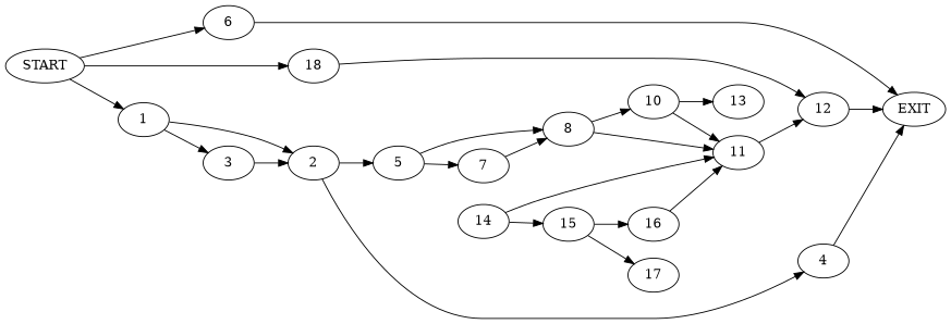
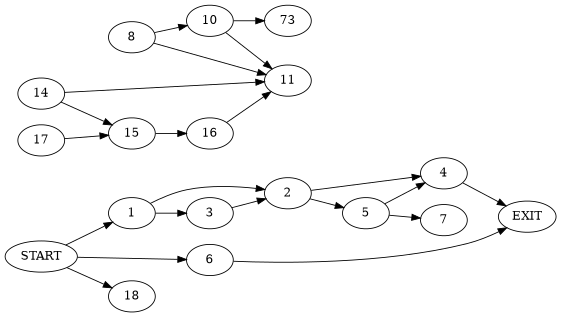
  digraph {
    rankdir=LR
    n1 [label=START]
    1
    6
    18
    2
    3
    n7 [label=EXIT]
-   12
    4
    5
    7
    8
    10
    11
-   13
+   13 [label=73]
    14
    15
    16
    17
    n1 -> 1
    n1 -> 6
    n1 -> 18
    1 -> 2
    1 -> 3
    6 -> n7
-   18 -> 12
    2 -> 4
    2 -> 5
    3 -> 2
-   12 -> n7
    4 -> n7
-   5 -> 8
+   5 -> 4
    5 -> 7
-   7 -> 8
    8 -> 10
    8 -> 11
    10 -> 11
    10 -> 13
-   11 -> 12
    14 -> 11
    14 -> 15
    15 -> 16
-   15 -> 17
+   17 -> 15
    16 -> 11
  }
